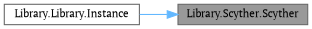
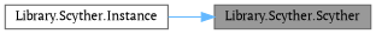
  digraph {
    rankdir=RL
    fontname="PT Serif"
    node [fontname="PT Serif" fontsize=10 shape=box style=filled]
    n1 [color=gray40 fillcolor=grey60 fontcolor=black height=0.2 label="Library.Scyther.Scyther" width=0.4]
-   n2 [color=grey40 fillcolor=white height=0.2 label="Library.Library.Instance" width=0.4]
+   n2 [color=grey40 fillcolor=white height=0.2 label="Library.Scyther.Instance" width=0.4]
    n1 -> n2 [color=steelblue1 dir=back fontname="PT Serif" fontsize=10 labelfontname=Helvetica labelfontsize=10 style=solid]
  }
